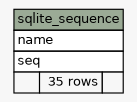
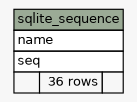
  digraph {
    bgcolor="#f7f7f7"
    fontname=Helvetica
    fontsize=11
    nodesep=0.18
    rankdir=RL
    ranksep=0.46
-   n1 [fontname=Helvetica fontsize=11 label=<     <TABLE BORDER="0" CELLBORDER="1" CELLSPACING="0" BGCOLOR="#ffffff">       <TR><TD COLSPAN="3" BGCOLOR="#9bab96" ALIGN="CENTER">sqlite_sequence</TD></TR>       <TR><TD PORT="name" COLSPAN="3" ALIGN="LEFT">name</TD></TR>       <TR><TD PORT="seq" COLSPAN="3" ALIGN="LEFT">seq</TD></TR>       <TR><TD ALIGN="LEFT" BGCOLOR="#f7f7f7">  </TD><TD ALIGN="RIGHT" BGCOLOR="#f7f7f7">35 rows</TD><TD ALIGN="RIGHT" BGCOLOR="#f7f7f7">  </TD></TR>     </TABLE>> shape=plaintext]
+   n1 [fontname=Helvetica fontsize=11 label=<     <TABLE BORDER="0" CELLBORDER="1" CELLSPACING="0" BGCOLOR="#ffffff">       <TR><TD COLSPAN="3" BGCOLOR="#9bab96" ALIGN="CENTER">sqlite_sequence</TD></TR>       <TR><TD PORT="name" COLSPAN="3" ALIGN="LEFT">name</TD></TR>       <TR><TD PORT="seq" COLSPAN="3" ALIGN="LEFT">seq</TD></TR>       <TR><TD ALIGN="LEFT" BGCOLOR="#f7f7f7">  </TD><TD ALIGN="RIGHT" BGCOLOR="#f7f7f7">36 rows</TD><TD ALIGN="RIGHT" BGCOLOR="#f7f7f7">  </TD></TR>     </TABLE>> shape=plaintext]
  }
